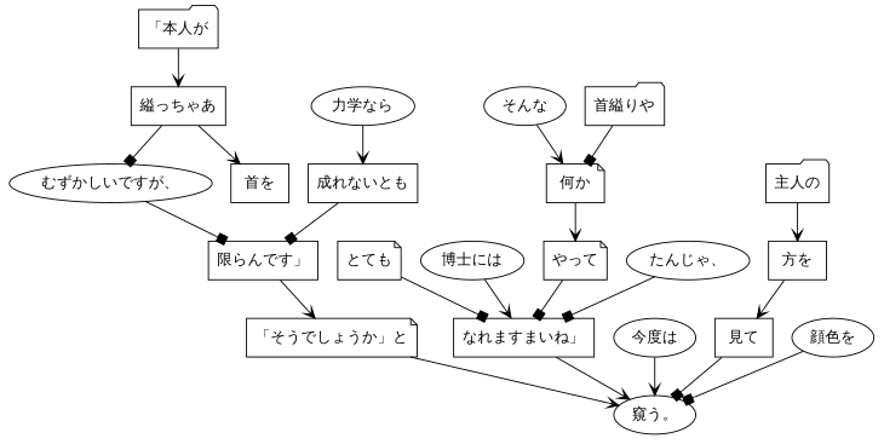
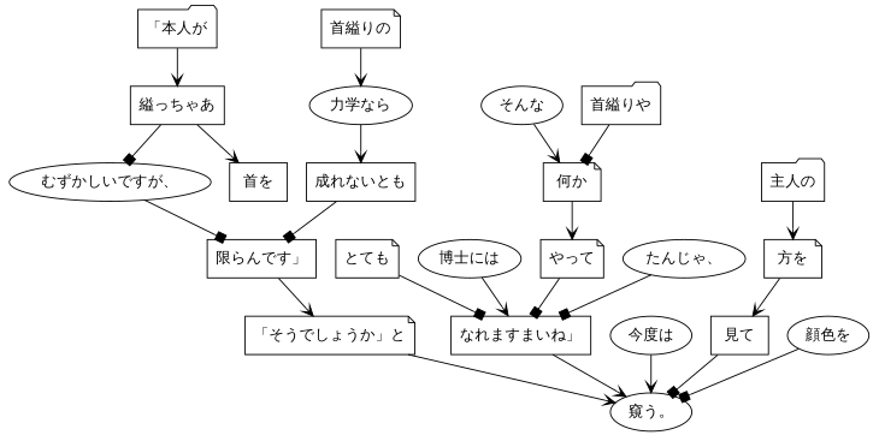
  digraph {
    fontname="Liberation Serif"
    node [fontname="Liberation Serif" shape=ellipse]
    edge [arrowhead=vee fontname="Liberation Serif"]
    n1 [label="そんな"]
    n2 [label="何か" shape=note]
    n3 [label="やって" shape=note]
    n4 [label="首縊りや" shape=folder]
    n5 [label="なれますまいね」" shape=box]
    n6 [label="窺う。"]
    n7 [label="たんじゃ、"]
    n8 [label="とても" shape=note]
    n9 [label="博士には"]
    n10 [label="「本人が" shape=folder]
    n11 [label="縊っちゃあ" shape=box]
    n12 [label="首を" shape=box]
    n13 [label="むずかしいですが、"]
    n14 [label="限らんです」" shape=box]
    n15 [label="「そうでしょうか」と" shape=note]
+   n16 [label="首縊りの" shape=note]
    n17 [label="力学なら"]
    n18 [label="成れないとも" shape=box]
    n19 [label="今度は"]
    n20 [label="主人の" shape=folder]
-   n21 [label="方を" shape=box]
+   n21 [label="方を" shape=note]
    n22 [label="見て" shape=box]
    n23 [label="顔色を"]
    n1 -> n2
    n2 -> n3
    n3 -> n5 [arrowhead=box]
    n4 -> n2 [arrowhead=box]
    n5 -> n6
    n7 -> n5 [arrowhead=box]
    n8 -> n5 [arrowhead=box]
    n9 -> n5
    n10 -> n11
    n11 -> n12
    n11 -> n13 [arrowhead=box]
    n13 -> n14 [arrowhead=box]
    n14 -> n15
    n15 -> n6
+   n16 -> n17
    n17 -> n18
    n18 -> n14 [arrowhead=box]
    n19 -> n6
    n20 -> n21
    n21 -> n22
    n22 -> n6 [arrowhead=box]
    n23 -> n6 [arrowhead=box]
  }
